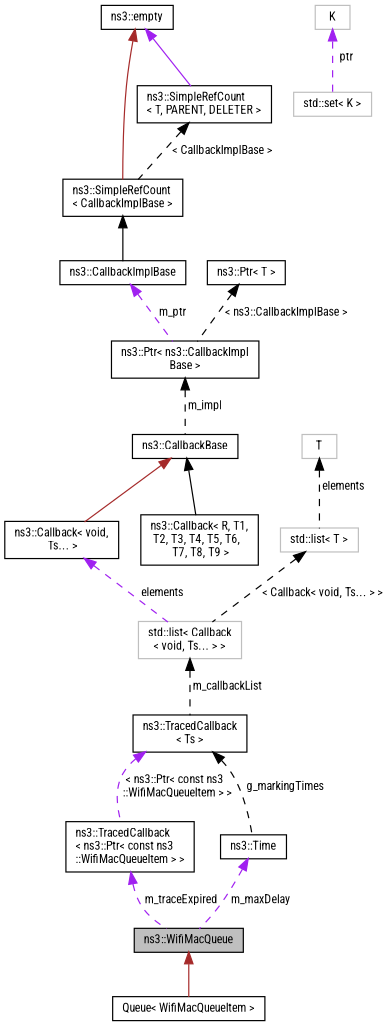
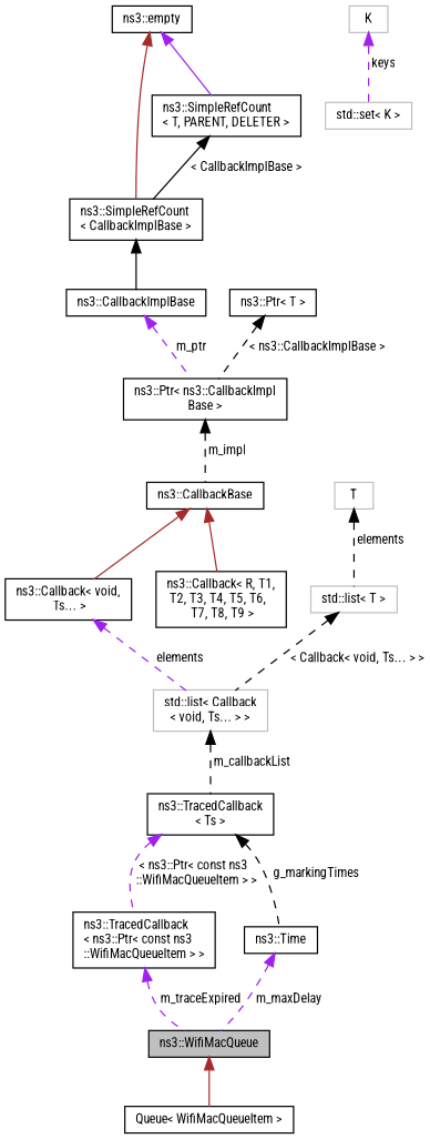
  digraph {
    fontname="Roboto Condensed"
    rankdir=TB
    node [color=black fillcolor=white fontname="Roboto Condensed" fontsize=10 shape=record style=filled]
    edge [color=black dir=back fontname="Roboto Condensed" fontsize=10 labelfontname=Helvetica labelfontsize=10 style=dashed]
    n1 [fillcolor=grey75 fontcolor=black height=0.2 label="ns3::WifiMacQueue" width=0.4]
    n2 [height=0.2 label="Queue\< WifiMacQueueItem \>" width=0.4]
    n3 [height=0.2 label="ns3::TracedCallback\l\< ns3::Ptr\< const ns3\l::WifiMacQueueItem \> \>" width=0.4]
    n4 [height=0.2 label="ns3::TracedCallback\l\< Ts \>" width=0.4]
    n5 [height=0.2 label="ns3::Time" width=0.4]
    n6 [color=grey75 height=0.2 label="std::list\< Callback\l\< void, Ts... \> \>" width=0.4]
    n7 [height=0.2 label="ns3::Callback\< void,\l Ts... \>" width=0.4]
    n8 [height=0.2 label="ns3::CallbackBase" width=0.4]
    n9 [height=0.2 label="ns3::Callback\< R, T1,\l T2, T3, T4, T5, T6,\l T7, T8, T9 \>" width=0.4]
    n10 [height=0.2 label="ns3::Ptr\< ns3::CallbackImpl\lBase \>" width=0.4]
    n11 [height=0.2 label="ns3::CallbackImplBase" width=0.4]
    n12 [height=0.2 label="ns3::SimpleRefCount\l\< CallbackImplBase \>" width=0.4]
    n13 [height=0.2 label="ns3::empty" width=0.4]
    n14 [height=0.2 label="ns3::SimpleRefCount\l\< T, PARENT, DELETER \>" width=0.4]
    n15 [height=0.2 label="ns3::Ptr\< T \>" width=0.4]
    n16 [color=grey75 height=0.2 label="std::list\< T \>" width=0.4]
    n17 [color=grey75 height=0.2 label=T width=0.4]
    n18 [color=grey75 height=0.2 label="std::set\< K \>" width=0.4]
    n19 [color=grey75 height=0.2 label=K width=0.4]
    n1 -> n2 [color=brown style=solid]
    n3 -> n1 [color=purple label=" m_traceExpired"]
    n4 -> n3 [color=purple label=" \< ns3::Ptr\< const ns3\l::WifiMacQueueItem \> \>"]
    n4 -> n5 [label=" g_markingTimes"]
    n5 -> n1 [color=purple label=" m_maxDelay"]
    n6 -> n4 [label=" m_callbackList"]
    n7 -> n6 [color=purple label=" elements"]
    n8 -> n7 [color=brown style=solid]
-   n8 -> n9 [style=solid]
+   n8 -> n9 [color=brown style=solid]
    n10 -> n8 [label=" m_impl"]
    n11 -> n10 [color=purple label=" m_ptr"]
    n12 -> n11 [style=solid]
    n13 -> n12 [color=brown style=solid]
    n13 -> n14 [color=purple style=solid]
-   n14 -> n12 [label=" \< CallbackImplBase \>"]
+   n14 -> n12 [label=" \< CallbackImplBase \>" style=solid]
    n15 -> n10 [label=" \< ns3::CallbackImplBase \>"]
    n16 -> n6 [label=" \< Callback\< void, Ts... \> \>"]
    n17 -> n16 [label=" elements"]
-   n19 -> n18 [color=purple label=" ptr"]
+   n19 -> n18 [color=purple label=" keys"]
  }
